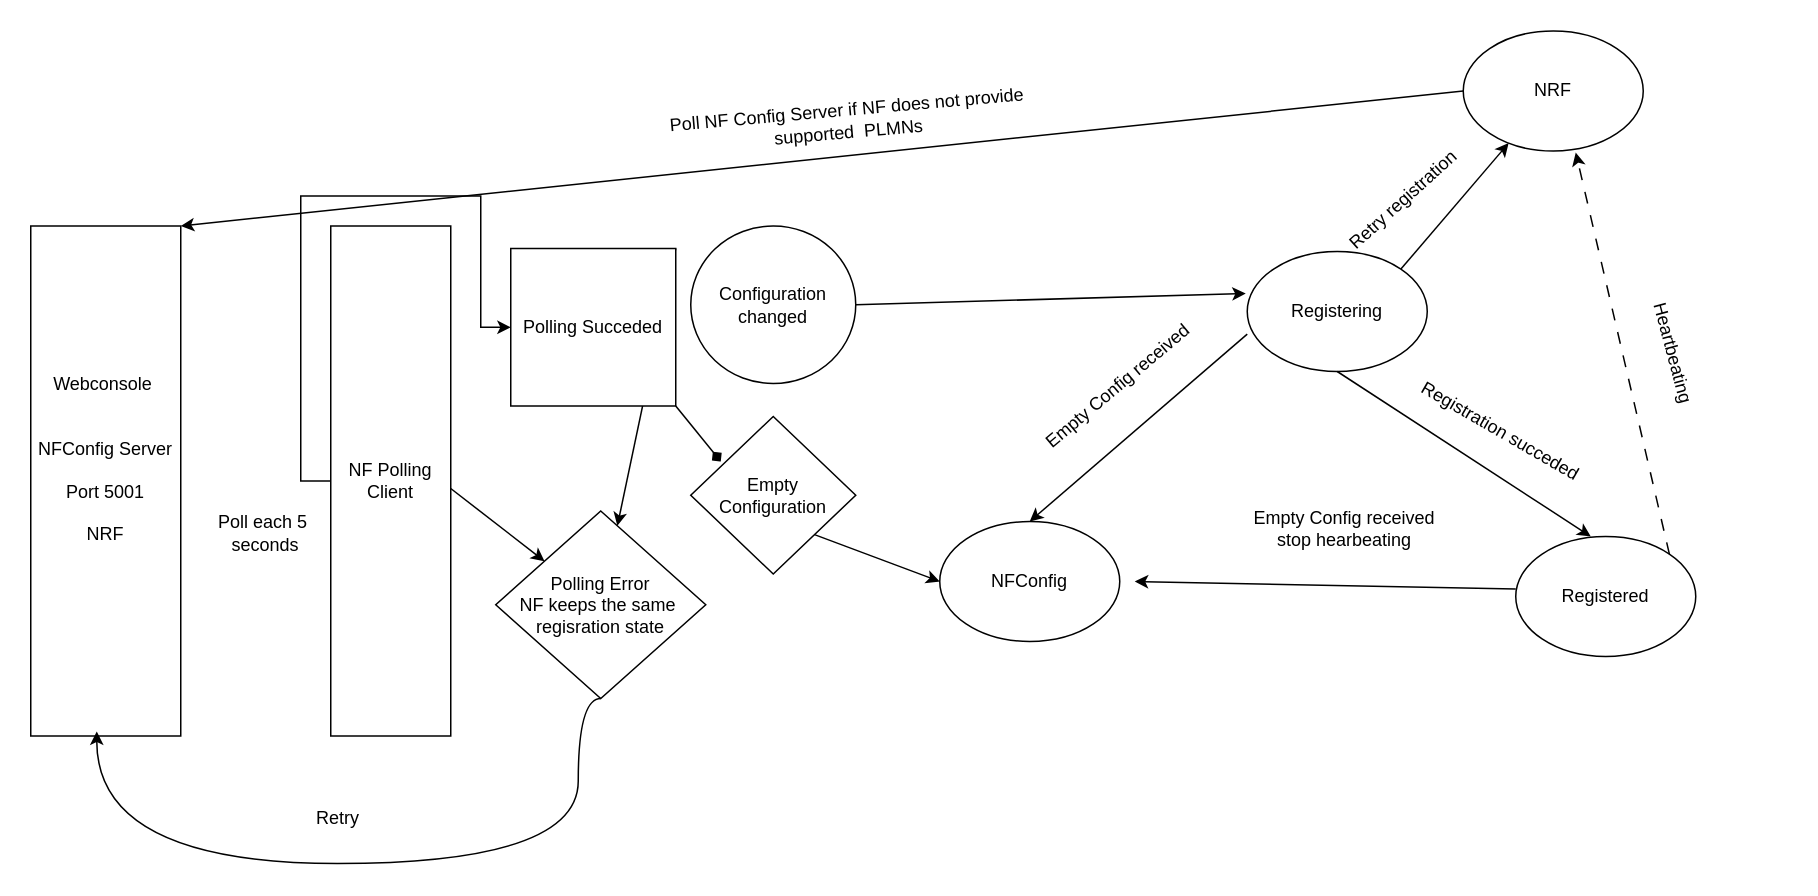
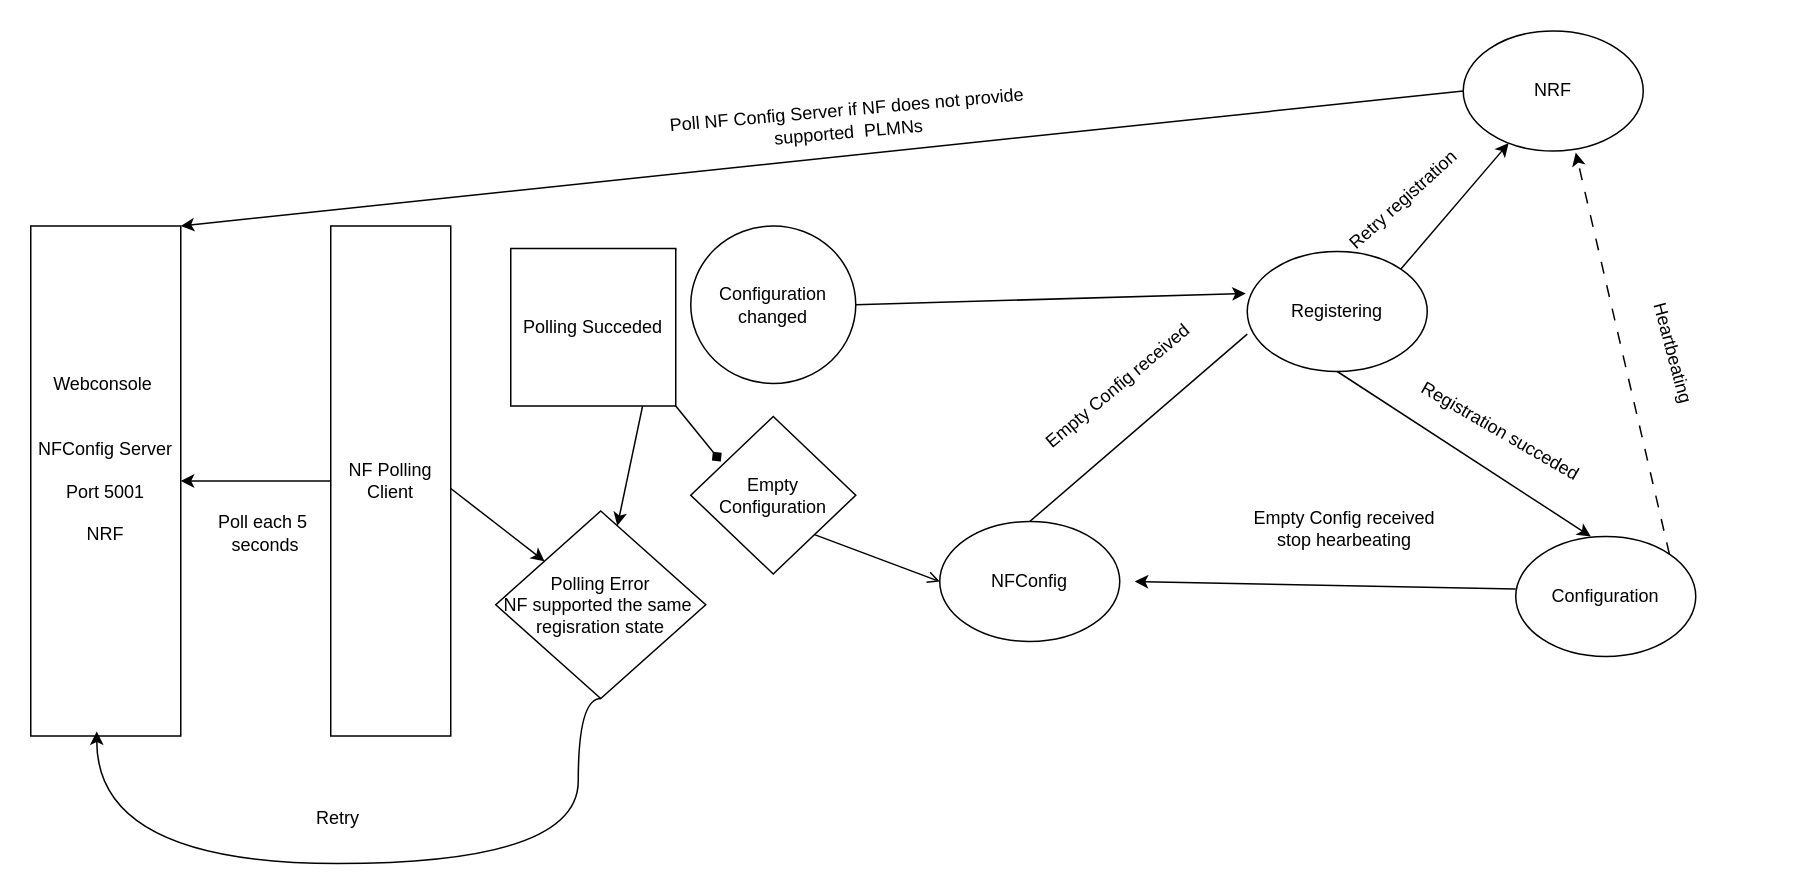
  <mxCell id="0" />
  <mxCell id="1" parent="0" />
  <mxCell id="2" style="rounded=0;orthogonalLoop=1;jettySize=auto;html=1;exitX=1;exitY=0;exitDx=0;exitDy=0;" edge="1" parent="1" source="3" target="7"><mxGeometry relative="1" as="geometry" /></mxCell>
  <mxCell id="3" value="Registering" style="ellipse;whiteSpace=wrap;html=1;fillColor=light-dark(#FFFFFF,#999900);" vertex="1" parent="1"><mxGeometry x="831" y="167" width="120" height="80" as="geometry" /></mxCell>
- <mxCell id="4" value="Registered" style="ellipse;whiteSpace=wrap;html=1;fillColor=light-dark(#FFFFFF,#1A3300);" vertex="1" parent="1"><mxGeometry x="1010" y="357" width="120" height="80" as="geometry" /></mxCell>
+ <mxCell id="4" value="Configuration" style="ellipse;whiteSpace=wrap;html=1;fillColor=light-dark(#FFFFFF,#1A3300);" vertex="1" parent="1"><mxGeometry x="1010" y="357" width="120" height="80" as="geometry" /></mxCell>
  <mxCell id="5" value="NFConfig" style="ellipse;whiteSpace=wrap;html=1;fillColor=light-dark(#FFFFFF,#CC0000);" vertex="1" parent="1"><mxGeometry x="626" y="347" width="120" height="80" as="geometry" /></mxCell>
  <mxCell id="6" style="edgeStyle=none;rounded=0;orthogonalLoop=1;jettySize=auto;html=1;exitX=0;exitY=0.5;exitDx=0;exitDy=0;entryX=1;entryY=0;entryDx=0;entryDy=0;" edge="1" parent="1" source="7" target="14"><mxGeometry relative="1" as="geometry"><Array as="points" /></mxGeometry></mxCell>
  <mxCell id="7" value="NRF" style="ellipse;whiteSpace=wrap;html=1;fillColor=light-dark(#FFFFFF,#000033);" vertex="1" parent="1"><mxGeometry x="975" y="20" width="120" height="80" as="geometry" /></mxCell>
- <mxCell id="8" value="" style="endArrow=classic;html=1;rounded=0;exitX=0;exitY=0.688;exitDx=0;exitDy=0;exitPerimeter=0;entryX=0.5;entryY=0;entryDx=0;entryDy=0;" edge="1" parent="1" source="3" target="5"><mxGeometry width="50" height="50" relative="1" as="geometry"><mxPoint x="826" y="217" as="sourcePoint" /><mxPoint x="616" y="347" as="targetPoint" /></mxGeometry></mxCell>
+ <mxCell id="8" value="" style="endArrow=none;html=1;rounded=0;exitX=0;exitY=0.688;exitDx=0;exitDy=0;exitPerimeter=0;entryX=0.5;entryY=0;entryDx=0;entryDy=0;" edge="1" parent="1" source="3" target="5"><mxGeometry width="50" height="50" relative="1" as="geometry"><mxPoint x="826" y="217" as="sourcePoint" /><mxPoint x="616" y="347" as="targetPoint" /></mxGeometry></mxCell>
  <mxCell id="9" value="Empty Config received" style="text;strokeColor=none;align=center;fillColor=none;html=1;verticalAlign=middle;whiteSpace=wrap;rounded=0;rotation=-40;" vertex="1" parent="1"><mxGeometry x="670" y="237" width="150" height="40" as="geometry" /></mxCell>
  <mxCell id="10" value="" style="endArrow=classic;html=1;rounded=0;entryX=0.417;entryY=0;entryDx=0;entryDy=0;entryPerimeter=0;exitX=0.5;exitY=1;exitDx=0;exitDy=0;" edge="1" parent="1" source="3" target="4"><mxGeometry width="50" height="50" relative="1" as="geometry"><mxPoint x="900" y="252" as="sourcePoint" /><mxPoint x="776" y="392" as="targetPoint" /><Array as="points" /></mxGeometry></mxCell>
  <mxCell id="11" value="Registration succeded" style="text;strokeColor=none;align=center;fillColor=none;html=1;verticalAlign=middle;whiteSpace=wrap;rounded=0;rotation=30;" vertex="1" parent="1"><mxGeometry x="920" y="252" width="160" height="70" as="geometry" /></mxCell>
  <mxCell id="12" value="" style="endArrow=classic;html=1;rounded=0;" edge="1" parent="1"><mxGeometry width="50" height="50" relative="1" as="geometry"><mxPoint x="1010" y="392" as="sourcePoint" /><mxPoint x="756" y="387" as="targetPoint" /></mxGeometry></mxCell>
  <mxCell id="13" value="Empty Config received&lt;br&gt;stop hearbeating" style="text;strokeColor=none;align=center;fillColor=none;html=1;verticalAlign=middle;whiteSpace=wrap;rounded=0;rotation=0;" vertex="1" parent="1"><mxGeometry x="821.129" y="332" width="150" height="40" as="geometry" /></mxCell>
  <mxCell id="14" value="&lt;div&gt;Webconsole&amp;nbsp;&lt;/div&gt;&lt;div&gt;&lt;br&gt;&lt;/div&gt;&lt;div&gt;&lt;br&gt;&lt;/div&gt;&lt;div&gt;NFConfig Server&lt;/div&gt;&lt;div&gt;&lt;br&gt;&lt;/div&gt;&lt;div&gt;Port 5001&lt;/div&gt;&lt;div&gt;&lt;br&gt;&lt;/div&gt;&lt;div&gt;NRF&lt;/div&gt;&lt;div&gt;&lt;br&gt;&lt;/div&gt;&lt;div&gt;&lt;br&gt;&lt;/div&gt;" style="whiteSpace=wrap;html=1;fillColor=light-dark(#FFFFFF,#994C00);" vertex="1" parent="1"><mxGeometry x="20" y="150" width="100" height="340" as="geometry" /></mxCell>
- <mxCell id="15" style="edgeStyle=orthogonalEdgeStyle;rounded=0;orthogonalLoop=1;jettySize=auto;html=1;exitX=0;exitY=0.5;exitDx=0;exitDy=0;" edge="1" parent="1" source="16" target="23"><mxGeometry relative="1" as="geometry" /></mxCell>
+ <mxCell id="15" style="edgeStyle=orthogonalEdgeStyle;rounded=0;orthogonalLoop=1;jettySize=auto;html=1;exitX=0;exitY=0.5;exitDx=0;exitDy=0;entryX=1;entryY=0.5;entryDx=0;entryDy=0;" edge="1" parent="1" source="16" target="14"><mxGeometry relative="1" as="geometry" /></mxCell>
  <mxCell id="16" value="&lt;div&gt;NF Polling&lt;/div&gt;&lt;div&gt;Client&lt;/div&gt;" style="whiteSpace=wrap;html=1;fillColor=light-dark(#FFFFFF,#007FFF);" vertex="1" parent="1"><mxGeometry x="220" y="150" width="80" height="340" as="geometry" /></mxCell>
  <mxCell id="17" value="&lt;div&gt;Poll each 5&lt;/div&gt;&lt;div&gt;&amp;nbsp;seconds&lt;/div&gt;" style="text;strokeColor=none;align=center;fillColor=none;html=1;verticalAlign=middle;whiteSpace=wrap;rounded=0;rotation=0;" vertex="1" parent="1"><mxGeometry x="100" y="335" width="150" height="40" as="geometry" /></mxCell>
  <mxCell id="18" style="rounded=0;orthogonalLoop=1;jettySize=auto;html=1;exitX=1;exitY=0.5;exitDx=0;exitDy=0;" edge="1" parent="1" source="19"><mxGeometry relative="1" as="geometry"><mxPoint x="830" y="195" as="targetPoint" /></mxGeometry></mxCell>
  <mxCell id="19" value="Configuration changed" style="ellipse;whiteSpace=wrap;html=1;fillColor=light-dark(#FFFFFF,#666600);" vertex="1" parent="1"><mxGeometry x="460" y="150" width="110" height="105" as="geometry" /></mxCell>
  <mxCell id="20" value="Empty Configuration" style="rhombus;whiteSpace=wrap;html=1;fillColor=light-dark(#FFFFFF,#FFB570);" vertex="1" parent="1"><mxGeometry x="460" y="277" width="110" height="105" as="geometry" /></mxCell>
- <mxCell id="21" value="Polling Error&lt;br&gt;NF keeps the same&amp;nbsp; regisration state" style="rhombus;whiteSpace=wrap;html=1;fillColor=light-dark(#FFFFFF,#CC0000);" vertex="1" parent="1"><mxGeometry x="330" y="340" width="140" height="125" as="geometry" /></mxCell>
+ <mxCell id="21" value="Polling Error&lt;br&gt;NF supported the same&amp;nbsp; regisration state" style="rhombus;whiteSpace=wrap;html=1;fillColor=light-dark(#FFFFFF,#CC0000);" vertex="1" parent="1"><mxGeometry x="330" y="340" width="140" height="125" as="geometry" /></mxCell>
  <mxCell id="22" style="rounded=0;orthogonalLoop=1;jettySize=auto;html=1;exitX=1;exitY=0;exitDx=0;exitDy=0;" edge="1" parent="1" source="23" target="21"><mxGeometry relative="1" as="geometry" /></mxCell>
  <mxCell id="23" value="Polling Succeded" style="whiteSpace=wrap;html=1;fillColor=light-dark(#FFFFFF,#6666FF);rounded=0;" vertex="1" parent="1"><mxGeometry x="340" y="165" width="110" height="105" as="geometry" /></mxCell>
  <mxCell id="24" style="rounded=0;orthogonalLoop=1;jettySize=auto;html=1;" edge="1" parent="1" target="21"><mxGeometry relative="1" as="geometry"><mxPoint x="300" y="325" as="sourcePoint" /><mxPoint x="378" y="295" as="targetPoint" /></mxGeometry></mxCell>
  <mxCell id="25" style="edgeStyle=orthogonalEdgeStyle;rounded=0;orthogonalLoop=1;jettySize=auto;html=1;exitX=0.5;exitY=1;exitDx=0;exitDy=0;curved=1;entryX=0.44;entryY=0.991;entryDx=0;entryDy=0;entryPerimeter=0;" edge="1" parent="1" source="21" target="14"><mxGeometry relative="1" as="geometry"><mxPoint x="170" y="605" as="targetPoint" /><mxPoint x="180" y="645" as="sourcePoint" /><Array as="points"><mxPoint x="385" y="575" /><mxPoint x="64" y="575" /></Array></mxGeometry></mxCell>
  <mxCell id="26" value="Retry" style="text;strokeColor=none;align=center;fillColor=none;html=1;verticalAlign=middle;whiteSpace=wrap;rounded=0;rotation=0;" vertex="1" parent="1"><mxGeometry x="150" y="525" width="150" height="40" as="geometry" /></mxCell>
  <mxCell id="27" style="rounded=0;orthogonalLoop=1;jettySize=auto;html=1;exitX=1;exitY=1;exitDx=0;exitDy=0;entryX=0.182;entryY=0.286;entryDx=0;entryDy=0;entryPerimeter=0;endArrow=diamond;" edge="1" parent="1" source="23" target="20"><mxGeometry relative="1" as="geometry" /></mxCell>
- <mxCell id="28" style="rounded=0;orthogonalLoop=1;jettySize=auto;html=1;exitX=1;exitY=1;exitDx=0;exitDy=0;entryX=0;entryY=0.5;entryDx=0;entryDy=0;" edge="1" parent="1" source="20" target="5"><mxGeometry relative="1" as="geometry" /></mxCell>
+ <mxCell id="28" style="rounded=0;orthogonalLoop=1;jettySize=auto;html=1;exitX=1;exitY=1;exitDx=0;exitDy=0;entryX=0;entryY=0.5;entryDx=0;entryDy=0;endArrow=open;" edge="1" parent="1" source="20" target="5"><mxGeometry relative="1" as="geometry" /></mxCell>
  <mxCell id="29" style="edgeStyle=none;rounded=0;orthogonalLoop=1;jettySize=auto;html=1;exitX=1;exitY=0;exitDx=0;exitDy=0;entryX=0.625;entryY=1.013;entryDx=0;entryDy=0;entryPerimeter=0;dashed=1;dashPattern=8 8;" edge="1" parent="1" source="4" target="7"><mxGeometry relative="1" as="geometry" /></mxCell>
  <mxCell id="30" value="Retry registration" style="text;strokeColor=none;align=center;fillColor=none;html=1;verticalAlign=middle;whiteSpace=wrap;rounded=0;rotation=-42;" vertex="1" parent="1"><mxGeometry x="860" y="115" width="150" height="35" as="geometry" /></mxCell>
  <mxCell id="31" value="Poll NF Config Server if NF does not provide supported&amp;nbsp; PLMNs" style="text;strokeColor=none;align=center;fillColor=none;html=1;verticalAlign=middle;whiteSpace=wrap;rounded=0;rotation=-5;" vertex="1" parent="1"><mxGeometry x="429.77" y="59.77" width="270.02" height="40" as="geometry" /></mxCell>
  <mxCell id="32" value="Heartbeating" style="text;strokeColor=none;align=center;fillColor=none;html=1;verticalAlign=middle;whiteSpace=wrap;rounded=0;rotation=75;" vertex="1" parent="1"><mxGeometry x="1040" y="215" width="150" height="40" as="geometry" /></mxCell>
